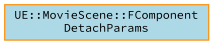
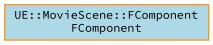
  digraph {
    rankdir=LR
    fontname="Source Code Pro"
-   n1 [color=darkorange fillcolor=lightblue fontname="Source Code Pro" fontsize=10 height=0.2 label="UE::MovieScene::FComponent\lDetachParams" shape=box style=filled width=0.4]
+   n1 [color=darkorange fillcolor=lightblue fontname="Source Code Pro" fontsize=10 height=0.2 label="UE::MovieScene::FComponent\lFComponent" shape=box style=filled width=0.4]
  }
